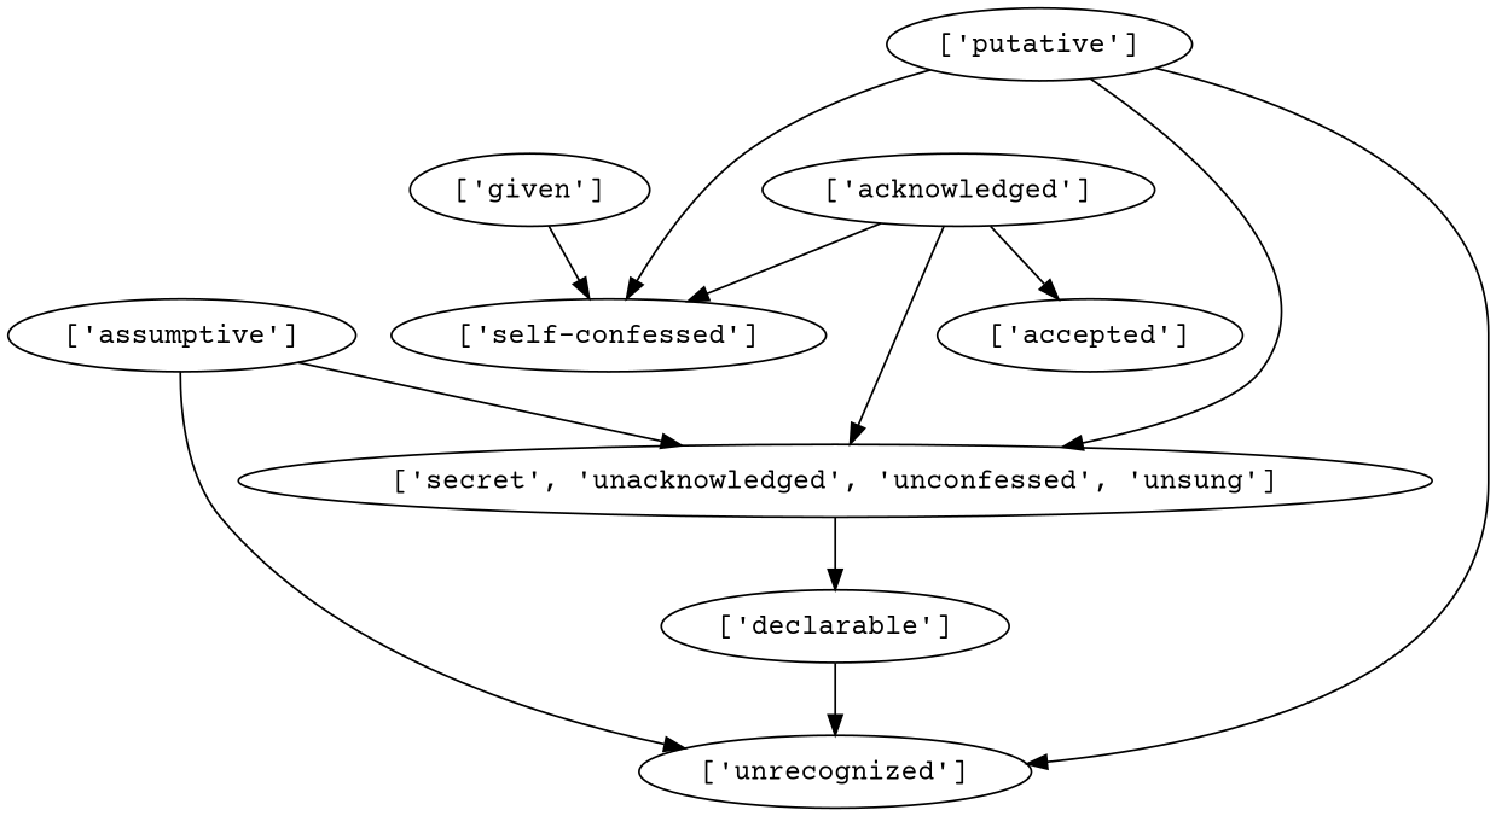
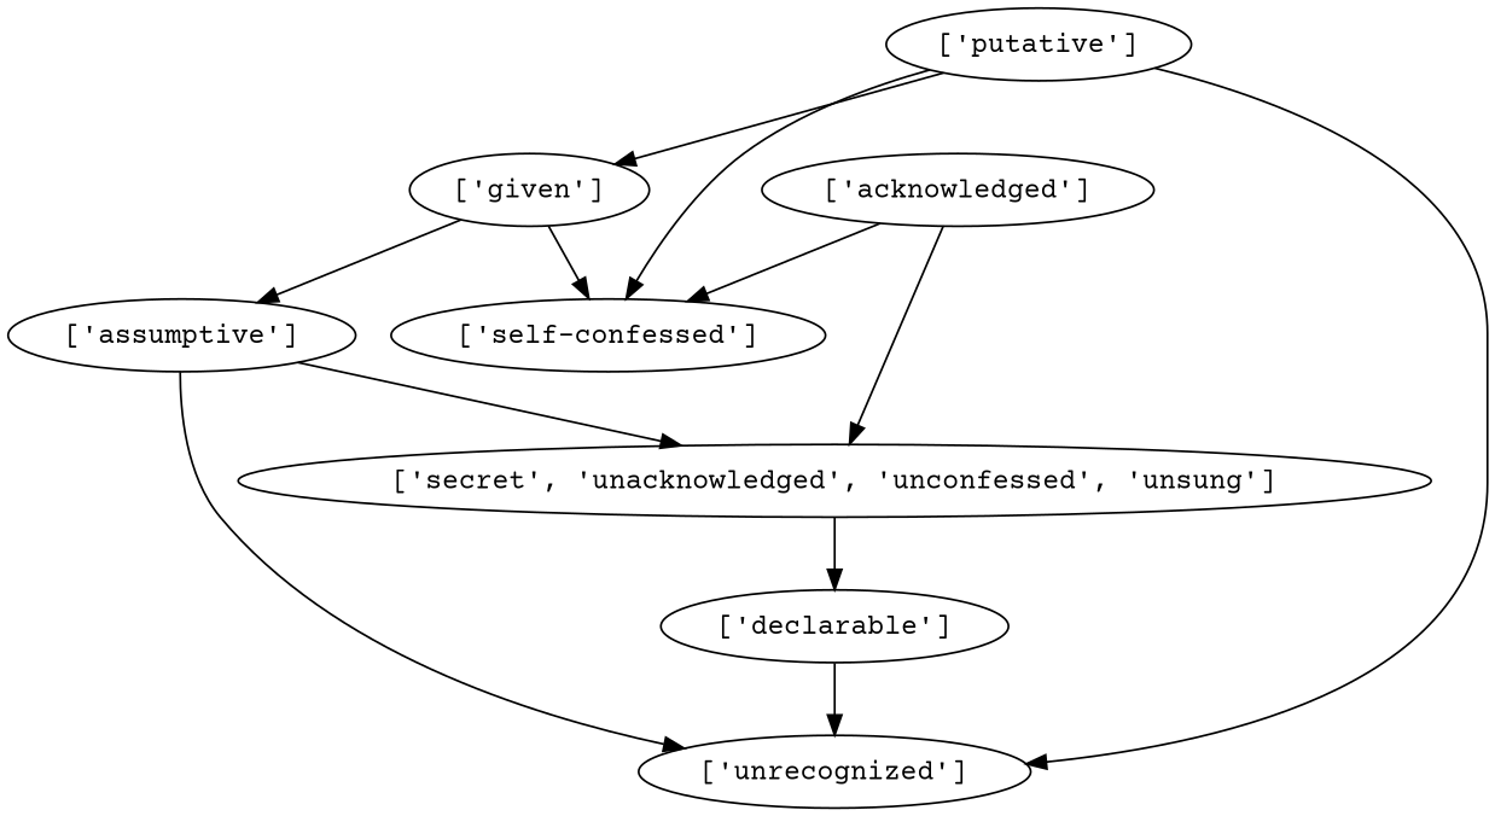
  strict digraph {
    fontname="Courier Prime"
    node [fontname="Courier Prime"]
    edge [fontname="Courier Prime"]
    "['putative']"
    "['self-confessed']"
    "['secret', 'unacknowledged', 'unconfessed', 'unsung']"
    "['unrecognized']"
    "['declarable']"
    "['assumptive']"
    "['acknowledged']"
-   "['accepted']"
    "['given']"
    "['putative']" -> "['self-confessed']"
-   "['putative']" -> "['secret', 'unacknowledged', 'unconfessed', 'unsung']"
+   "['putative']" -> "['given']"
    "['putative']" -> "['unrecognized']"
    "['secret', 'unacknowledged', 'unconfessed', 'unsung']" -> "['declarable']"
    "['declarable']" -> "['unrecognized']"
    "['assumptive']" -> "['secret', 'unacknowledged', 'unconfessed', 'unsung']"
    "['assumptive']" -> "['unrecognized']"
    "['acknowledged']" -> "['self-confessed']"
    "['acknowledged']" -> "['secret', 'unacknowledged', 'unconfessed', 'unsung']"
-   "['acknowledged']" -> "['accepted']"
    "['given']" -> "['self-confessed']"
+   "['given']" -> "['assumptive']"
  }
